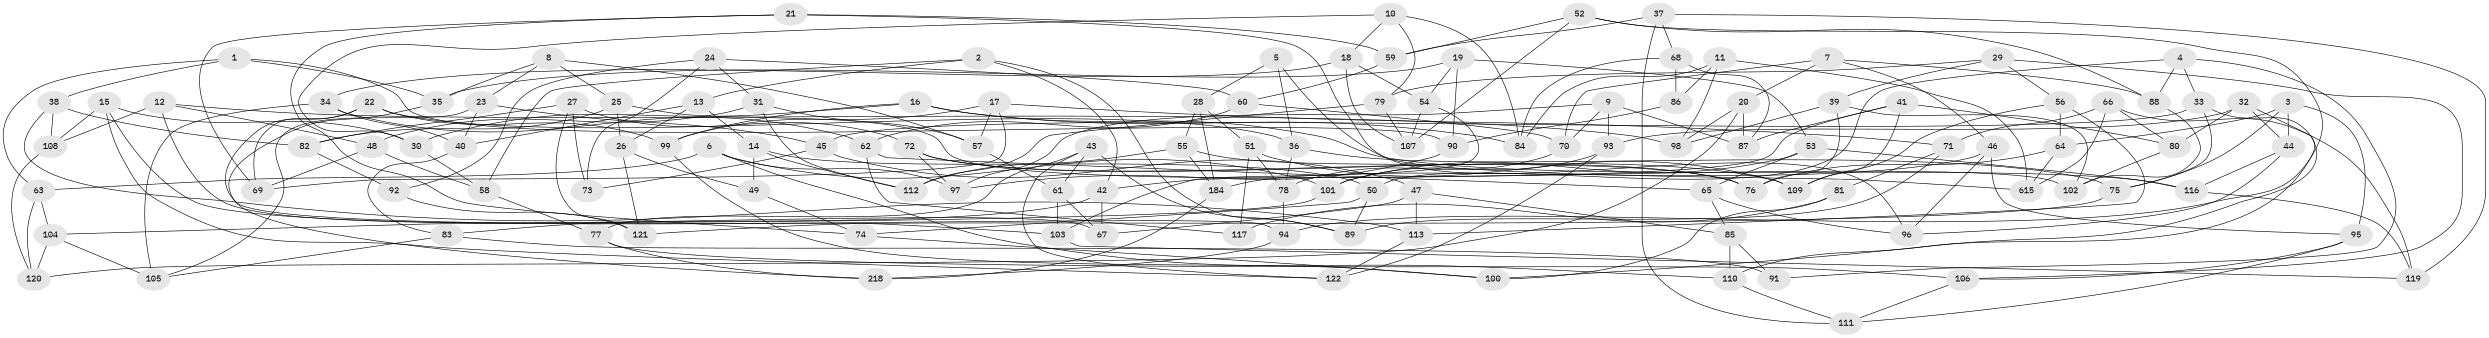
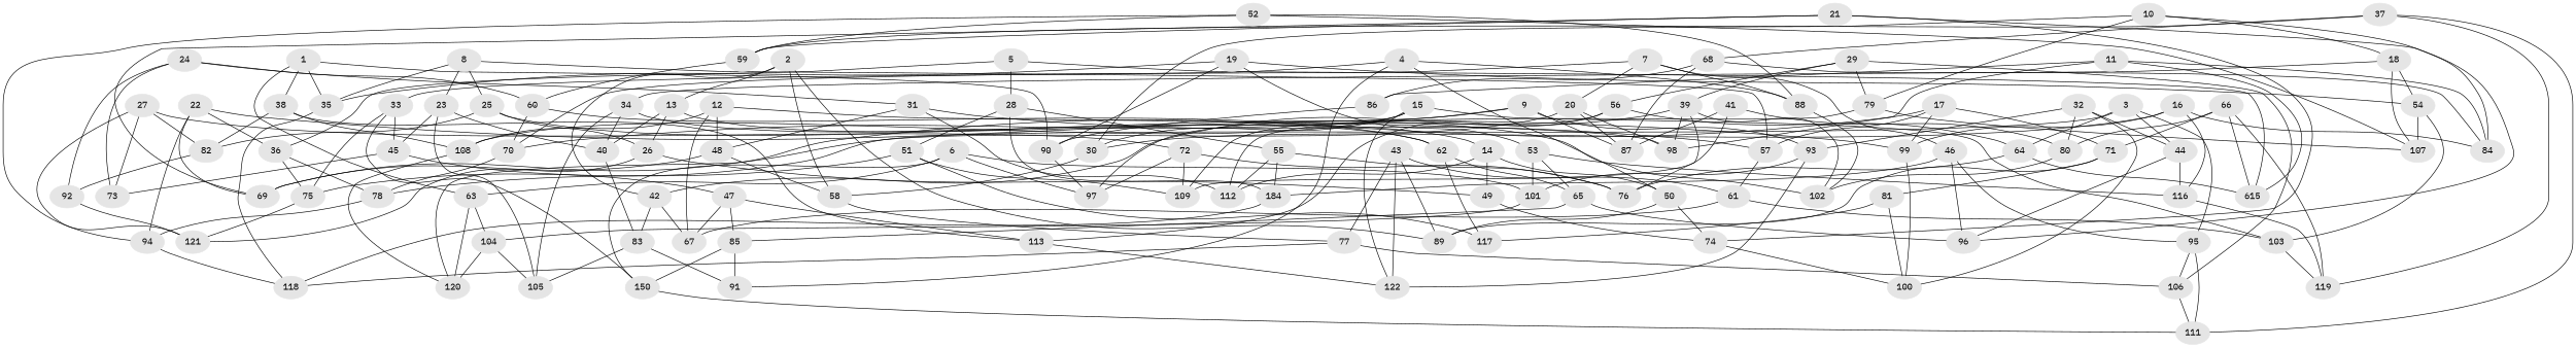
  graph {
    fontname="IBM Plex Mono"
    node [color=gray90 fontname="IBM Plex Mono" style=filled]
    edge [fontname="IBM Plex Mono"]
    1
    35
    38
    63
    90
-   118 [label=218]
+   118
    108
    82
    113
    120
    104
    97
    2
    13
    42
    58
    89
    14
    26
    40
    67
    83
    77
    3
    44
    64
    75
    95
    116
    96
    n31 [label=615]
    76
    121
    106
    111
    4
    33
    50
    88
    91
-   110
+   110 [label=150]
    45
    74
    102
    5
    28
    36
    51
    55
    n50 [label=184]
    78
    6
    101
    7
    20
    46
    70
    87
    98
    8
    23
    25
    57
    105
    61
    9
    93
    122
    10
    18
    30
    79
    84
    34
    54
    107
    112
    11
    86
    12
    48
    69
    49
    15
    103
    119
    16
    99
    100
    17
    71
    81
    62
    19
    53
    65
    21
    59
    60
    22
    94
    73
    47
    24
    31
    92
    27
    72
    109
    117
    29
    39
    56
    32
    80
    37
    68
    41
    43
    85
    52
    66
    1 -- 35
    1 -- 38
    1 -- 63
    1 -- 90
    35 -- 118
    38 -- 108
    38 -- 82
    38 -- 113
    63 -- 120
    63 -- 104
    90 -- 97
    108 -- 120
    82 -- 92
    113 -- 122
    104 -- 120
    104 -- 105
    2 -- 13
    2 -- 42
    2 -- 58
    2 -- 89
    13 -- 14
    13 -- 26
    13 -- 40
    42 -- 67
    42 -- 83
    58 -- 77
    14 -- 50
    14 -- 112
    14 -- 49
    26 -- 121
    26 -- 49
    40 -- 83
    83 -- 91
    83 -- 105
    77 -- 118
    77 -- 106
    3 -- 44
    3 -- 64
    3 -- 75
    3 -- 95
    44 -- 116
    44 -- 96
    64 -- n31
    64 -- 76
    75 -- 121
    95 -- 106
    95 -- 111
    116 -- 119
    106 -- 111
    4 -- 33
    4 -- 50
    4 -- 88
    4 -- 91
    33 -- 75
    33 -- 110
    33 -- 45
    50 -- 89
    50 -- 74
    88 -- 102
    110 -- 111
    45 -- 73
    45 -- 47
    74 -- 100
    5 -- n31
    5 -- 28
    5 -- 36
    28 -- 51
    28 -- 55
    28 -- n50
    36 -- 75
    36 -- 78
    51 -- 78
    51 -- 109
    51 -- 117
    55 -- 76
    55 -- n50
    55 -- 112
    n50 -- 118
    78 -- 94
    6 -- 63
    6 -- 97
    6 -- 110
    6 -- 101
    101 -- 104
    7 -- 88
    7 -- 20
    7 -- 46
    7 -- 70
    20 -- 120
    20 -- 87
    20 -- 98
    46 -- 95
    46 -- 96
    46 -- n50
    70 -- 78
    8 -- 35
    8 -- 23
    8 -- 25
    8 -- 57
    23 -- 40
    23 -- 45
    23 -- 105
    25 -- 82
    25 -- 26
    25 -- 102
    57 -- 61
    61 -- 67
    61 -- 103
    9 -- 97
    9 -- 70
    9 -- 87
    9 -- 93
    93 -- 101
    93 -- 122
    10 -- 18
    10 -- 30
    10 -- 79
    10 -- 84
    18 -- 34
    18 -- 54
    18 -- 107
    30 -- 58
    79 -- 107
    79 -- 112
    34 -- 40
    34 -- 105
    34 -- 62
    54 -- 107
    54 -- 103
    11 -- n31
    11 -- 98
    11 -- 84
    11 -- 86
    86 -- 90
    12 -- 108
    12 -- 67
    12 -- 98
    12 -- 48
    48 -- 58
    48 -- 69
    49 -- 74
    15 -- 108
    15 -- 122
    15 -- 30
    15 -- 103
    103 -- 119
    16 -- 116
    16 -- 30
    16 -- 84
    16 -- 99
    99 -- 100
    17 -- 57
    17 -- 69
    17 -- 99
    17 -- 71
    71 -- 89
    71 -- 81
    81 -- 100
    81 -- 117
    62 -- 65
    62 -- 117
    19 -- 35
    19 -- 90
    19 -- 54
    19 -- 53
    53 -- 116
    53 -- 101
    53 -- 65
    65 -- 96
    65 -- 85
    21 -- 96
    21 -- 74
    21 -- 69
    21 -- 59
    59 -- 60
    60 -- 70
    60 -- 62
    22 -- 36
    22 -- 69
    22 -- 99
    22 -- 94
    94 -- 118
    47 -- 113
    47 -- 67
    47 -- 85
    24 -- 60
    24 -- 73
    24 -- 31
    24 -- 92
    31 -- 57
    31 -- 112
    31 -- 48
    92 -- 121
    27 -- 82
    27 -- 121
    27 -- 73
    27 -- 72
    72 -- 97
    72 -- 76
    72 -- 109
    29 -- 106
    29 -- 79
    29 -- 39
    29 -- 56
    39 -- 76
    39 -- 102
    39 -- 98
    56 -- 113
    56 -- 64
    56 -- 109
    32 -- 44
    32 -- 93
    32 -- 100
    32 -- 80
    80 -- 102
    37 -- 111
    37 -- 119
    37 -- 59
    37 -- 68
    68 -- 87
    68 -- 84
    68 -- 86
-   41 -- 42
+   39 -- 42
    41 -- 87
    41 -- 109
    41 -- 80
    43 -- 89
    43 -- 77
    43 -- 61
    43 -- 122
    85 -- 91
    85 -- 110
    52 -- 88
    52 -- 107
    52 -- 59
    52 -- 94
    66 -- n31
    66 -- 119
    66 -- 71
    66 -- 80
  }
